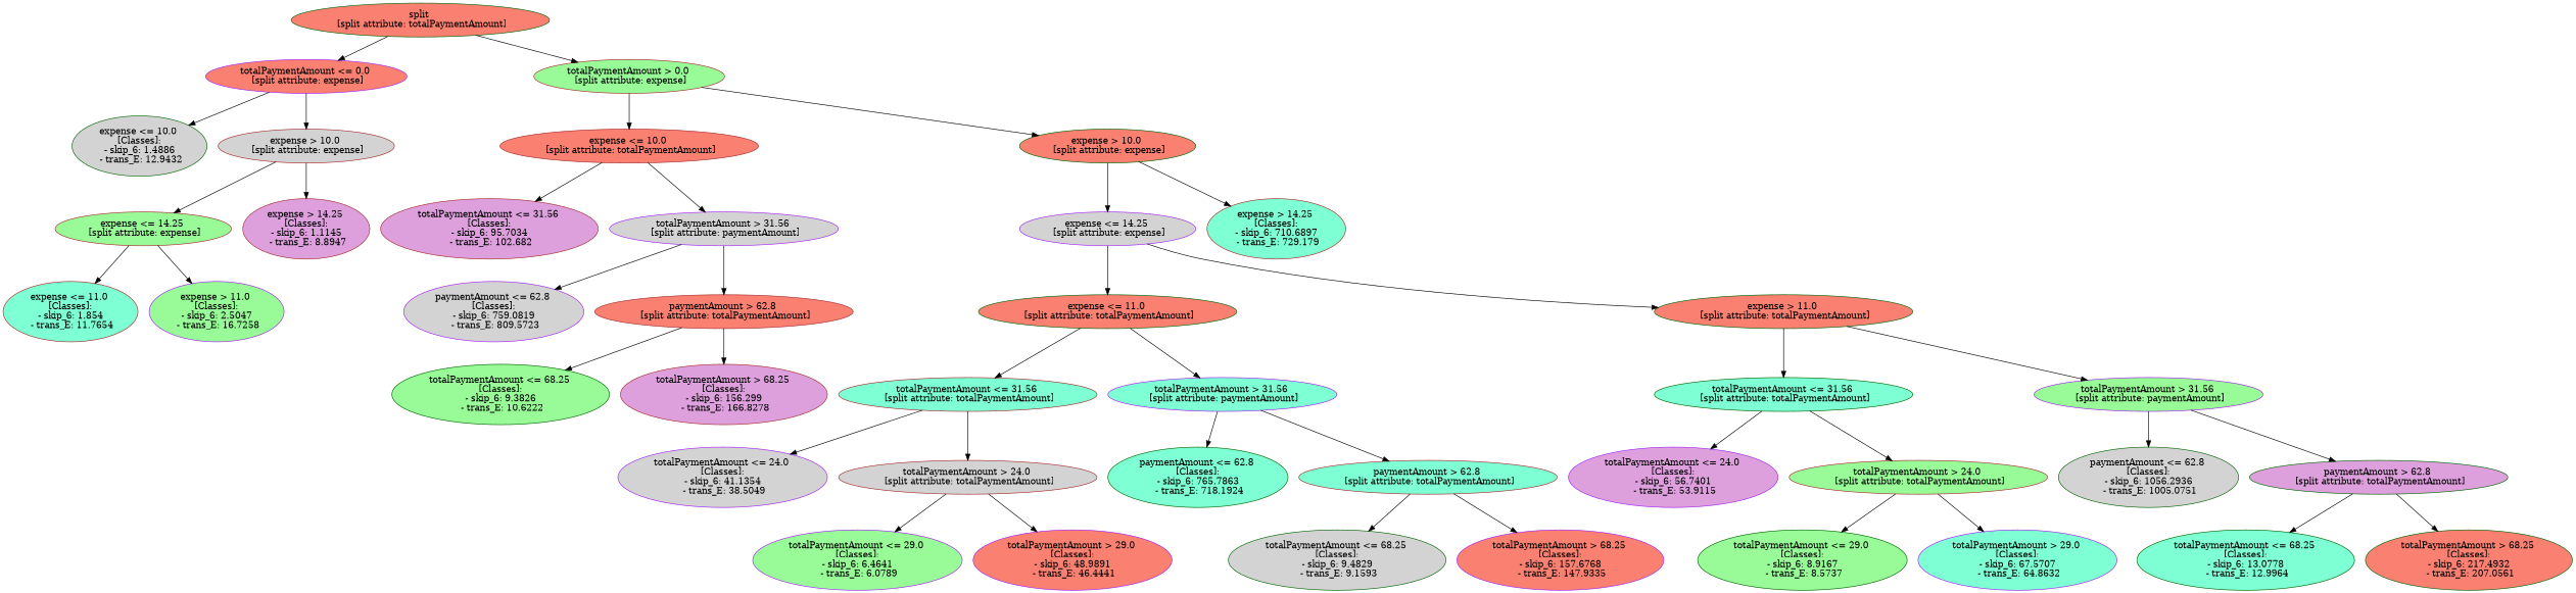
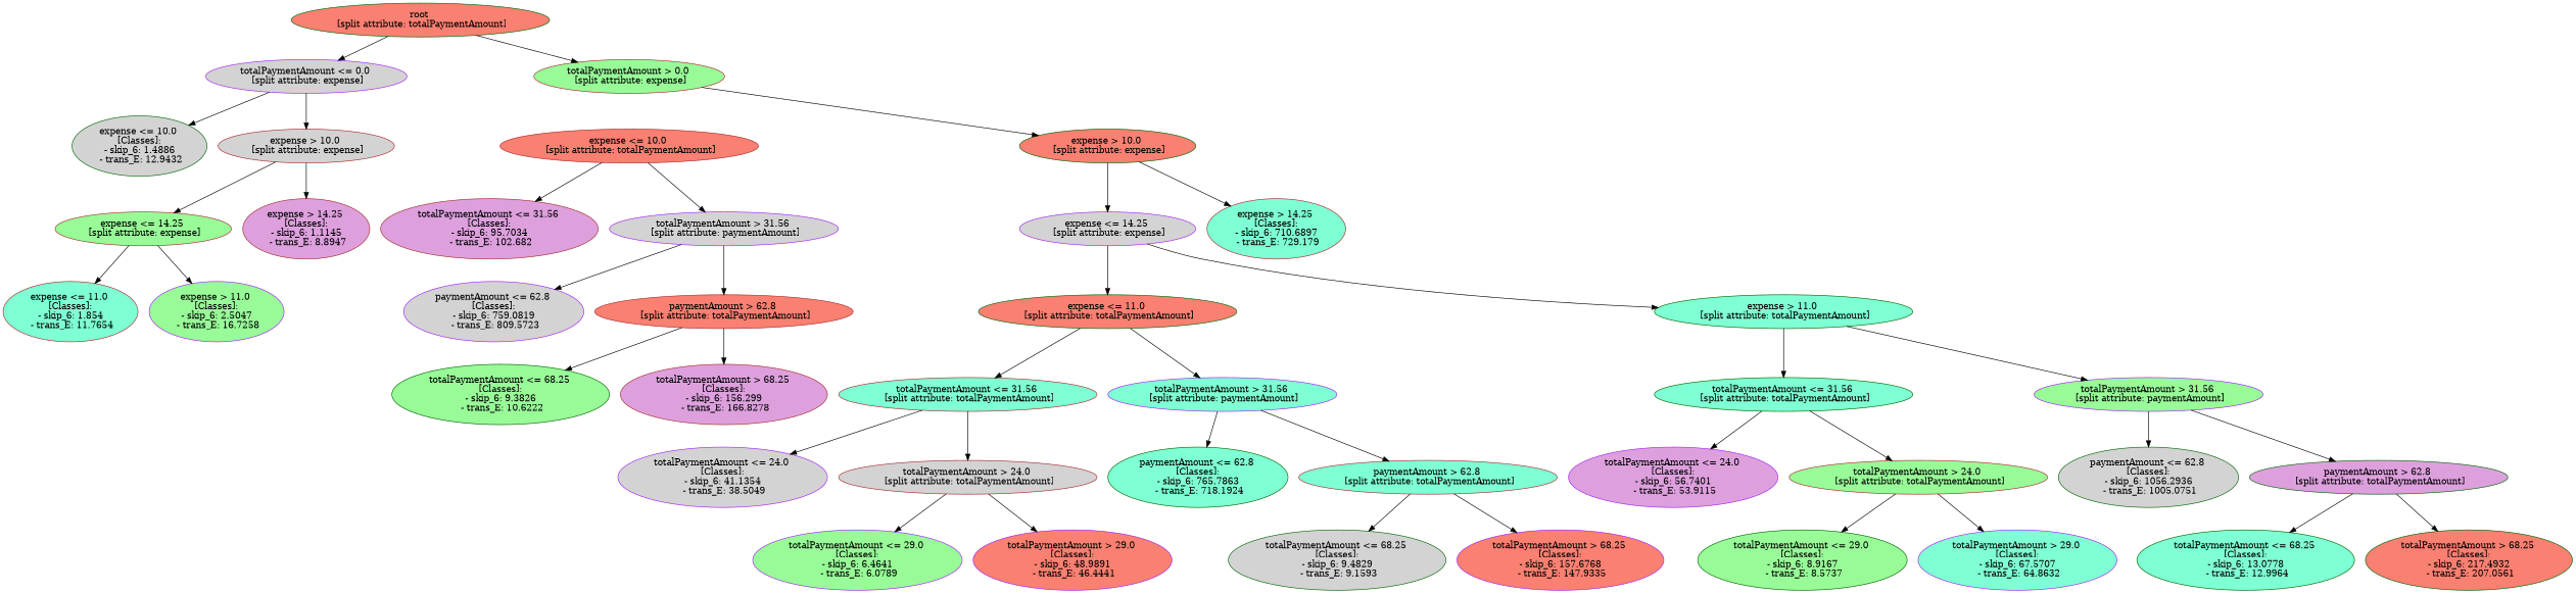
  digraph {
    node [color=darkgreen fillcolor=aquamarine style=filled]
-   n1 [fillcolor=salmon label="split \n [split attribute: totalPaymentAmount]"]
-   n2 [color=purple fillcolor=salmon label="totalPaymentAmount <= 0.0 \n [split attribute: expense]"]
+   n1 [fillcolor=salmon label="root \n [split attribute: totalPaymentAmount]"]
+   n2 [color=purple fillcolor=lightgrey label="totalPaymentAmount <= 0.0 \n [split attribute: expense]"]
    n3 [color=brown fillcolor=palegreen label="totalPaymentAmount > 0.0 \n [split attribute: expense]"]
    n4 [fillcolor=lightgrey label="expense <= 10.0 \n [Classes]: \n - skip_6: 1.4886 \n - trans_E: 12.9432"]
    n5 [color=brown fillcolor=lightgrey label="expense > 10.0 \n [split attribute: expense]"]
    n6 [color=brown fillcolor=salmon label="expense <= 10.0 \n [split attribute: totalPaymentAmount]"]
    n7 [fillcolor=salmon label="expense > 10.0 \n [split attribute: expense]"]
    n8 [color=brown fillcolor=palegreen label="expense <= 14.25 \n [split attribute: expense]"]
    n9 [color=brown fillcolor=plum label="expense > 14.25 \n [Classes]: \n - skip_6: 1.1145 \n - trans_E: 8.8947"]
    n10 [color=brown label="expense <= 11.0 \n [Classes]: \n - skip_6: 1.854 \n - trans_E: 11.7654"]
    n11 [color=purple fillcolor=palegreen label="expense > 11.0 \n [Classes]: \n - skip_6: 2.5047 \n - trans_E: 16.7258"]
    n12 [color=brown fillcolor=plum label="totalPaymentAmount <= 31.56 \n [Classes]: \n - skip_6: 95.7034 \n - trans_E: 102.682"]
    n13 [color=purple fillcolor=lightgrey label="totalPaymentAmount > 31.56 \n [split attribute: paymentAmount]"]
    n14 [color=purple fillcolor=lightgrey label="expense <= 14.25 \n [split attribute: expense]"]
    n15 [color=brown label="expense > 14.25 \n [Classes]: \n - skip_6: 710.6897 \n - trans_E: 729.179"]
    n16 [color=purple fillcolor=lightgrey label="paymentAmount <= 62.8 \n [Classes]: \n - skip_6: 759.0819 \n - trans_E: 809.5723"]
    n17 [color=brown fillcolor=salmon label="paymentAmount > 62.8 \n [split attribute: totalPaymentAmount]"]
    n18 [fillcolor=palegreen label="totalPaymentAmount <= 68.25 \n [Classes]: \n - skip_6: 9.3826 \n - trans_E: 10.6222"]
    n19 [color=brown fillcolor=plum label="totalPaymentAmount > 68.25 \n [Classes]: \n - skip_6: 156.299 \n - trans_E: 166.8278"]
    n20 [fillcolor=salmon label="expense <= 11.0 \n [split attribute: totalPaymentAmount]"]
-   n21 [fillcolor=salmon label="expense > 11.0 \n [split attribute: totalPaymentAmount]"]
+   n21 [label="expense > 11.0 \n [split attribute: totalPaymentAmount]"]
    n22 [color=brown label="totalPaymentAmount <= 31.56 \n [split attribute: totalPaymentAmount]"]
    n23 [color=purple label="totalPaymentAmount > 31.56 \n [split attribute: paymentAmount]"]
    n24 [label="totalPaymentAmount <= 31.56 \n [split attribute: totalPaymentAmount]"]
    n25 [color=purple fillcolor=palegreen label="totalPaymentAmount > 31.56 \n [split attribute: paymentAmount]"]
    n26 [color=purple fillcolor=lightgrey label="totalPaymentAmount <= 24.0 \n [Classes]: \n - skip_6: 41.1354 \n - trans_E: 38.5049"]
    n27 [color=brown fillcolor=lightgrey label="totalPaymentAmount > 24.0 \n [split attribute: totalPaymentAmount]"]
    n28 [label="paymentAmount <= 62.8 \n [Classes]: \n - skip_6: 765.7863 \n - trans_E: 718.1924"]
    n29 [color=brown label="paymentAmount > 62.8 \n [split attribute: totalPaymentAmount]"]
    n30 [color=purple fillcolor=palegreen label="totalPaymentAmount <= 29.0 \n [Classes]: \n - skip_6: 6.4641 \n - trans_E: 6.0789"]
    n31 [color=purple fillcolor=salmon label="totalPaymentAmount > 29.0 \n [Classes]: \n - skip_6: 48.9891 \n - trans_E: 46.4441"]
    n32 [fillcolor=lightgrey label="totalPaymentAmount <= 68.25 \n [Classes]: \n - skip_6: 9.4829 \n - trans_E: 9.1593"]
    n33 [color=purple fillcolor=salmon label="totalPaymentAmount > 68.25 \n [Classes]: \n - skip_6: 157.6768 \n - trans_E: 147.9335"]
    n34 [color=purple fillcolor=plum label="totalPaymentAmount <= 24.0 \n [Classes]: \n - skip_6: 56.7401 \n - trans_E: 53.9115"]
    n35 [color=brown fillcolor=palegreen label="totalPaymentAmount > 24.0 \n [split attribute: totalPaymentAmount]"]
    n36 [fillcolor=lightgrey label="paymentAmount <= 62.8 \n [Classes]: \n - skip_6: 1056.2936 \n - trans_E: 1005.0751"]
    n37 [fillcolor=plum label="paymentAmount > 62.8 \n [split attribute: totalPaymentAmount]"]
    n38 [fillcolor=palegreen label="totalPaymentAmount <= 29.0 \n [Classes]: \n - skip_6: 8.9167 \n - trans_E: 8.5737"]
    n39 [color=purple label="totalPaymentAmount > 29.0 \n [Classes]: \n - skip_6: 67.5707 \n - trans_E: 64.8632"]
    n40 [label="totalPaymentAmount <= 68.25 \n [Classes]: \n - skip_6: 13.0778 \n - trans_E: 12.9964"]
    n41 [fillcolor=salmon label="totalPaymentAmount > 68.25 \n [Classes]: \n - skip_6: 217.4932 \n - trans_E: 207.0561"]
    n1 -> n2
    n1 -> n3
    n2 -> n4
    n2 -> n5
-   n3 -> n6
    n3 -> n7
    n5 -> n8
    n5 -> n9
    n6 -> n12
    n6 -> n13
    n7 -> n14
    n7 -> n15
    n8 -> n10
    n8 -> n11
    n13 -> n16
    n13 -> n17
    n14 -> n20
    n14 -> n21
    n17 -> n18
    n17 -> n19
    n20 -> n22
    n20 -> n23
    n21 -> n24
    n21 -> n25
    n22 -> n26
    n22 -> n27
    n23 -> n28
    n23 -> n29
    n24 -> n34
    n24 -> n35
    n25 -> n36
    n25 -> n37
    n27 -> n30
    n27 -> n31
    n29 -> n32
    n29 -> n33
    n35 -> n38
    n35 -> n39
    n37 -> n40
    n37 -> n41
  }
